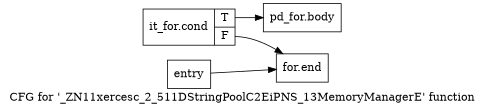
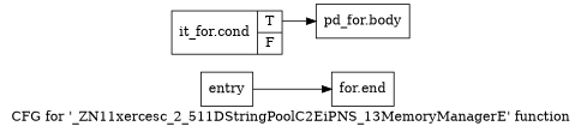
  digraph {
    fontname="DejaVu Serif"
    label="CFG for '_ZN11xercesc_2_511DStringPoolC2EiPNS_13MemoryManagerE' function"
    rankdir=LR
    node [fontname="DejaVu Serif" shape=record]
    edge [fontname="DejaVu Serif"]
    n1 [label="{entry}"]
    n2 [label="{for.end}"]
    n3 [label="{it_for.cond|{<s0>T|<s1>F}}"]
    n4 [label="{pd_for.body}"]
    n1 -> n2
-   n3 -> n2 [tailport=s1]
    n3 -> n4 [tailport=s0]
  }
